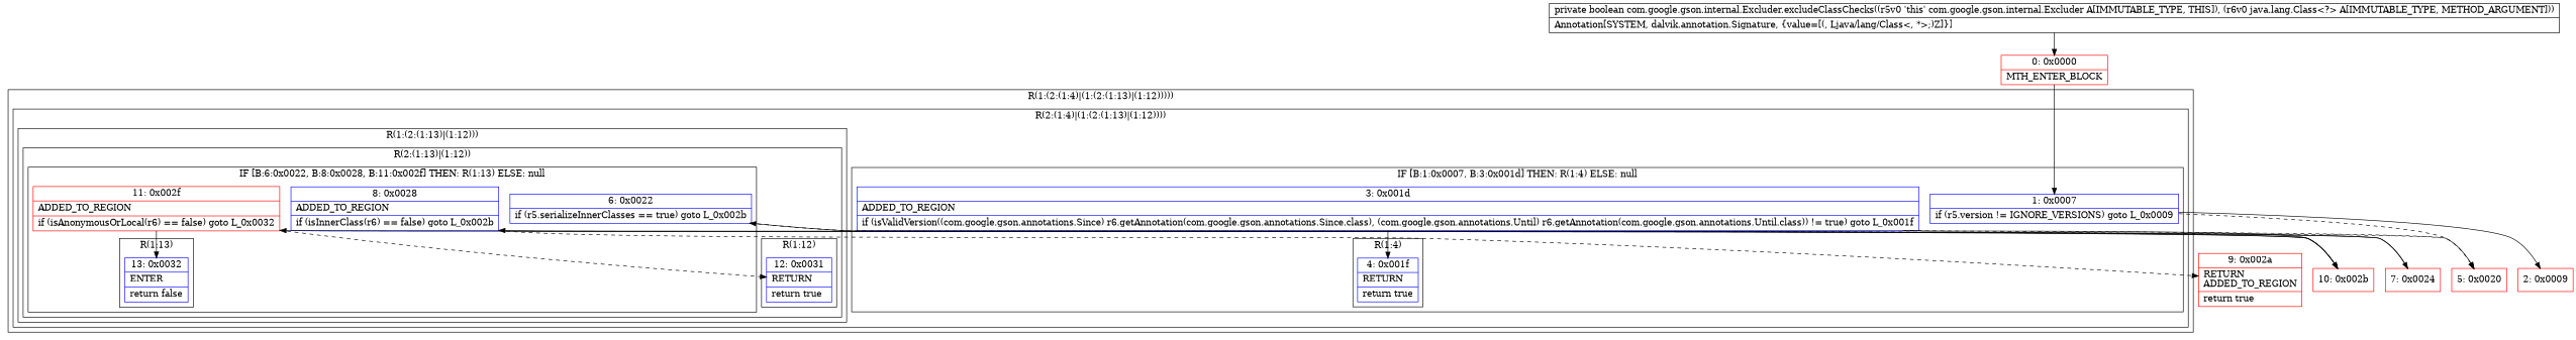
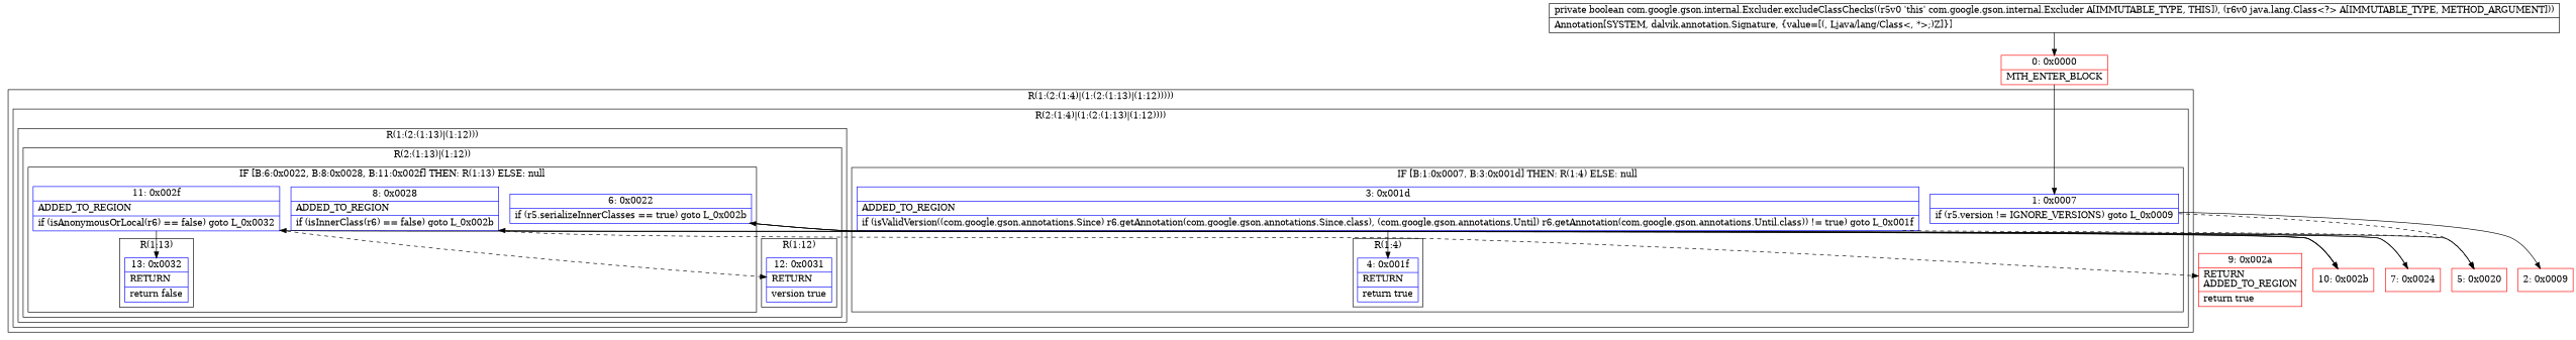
  digraph {
    node [color=blue shape=record]
    n1 [label="{4\:\ 0x001f|RETURN\l|return true\l}"]
    n2 [label="{1\:\ 0x0007|if (r5.version != IGNORE_VERSIONS) goto L_0x0009\l}"]
    n3 [label="{3\:\ 0x001d|ADDED_TO_REGION\l|if (isValidVersion((com.google.gson.annotations.Since) r6.getAnnotation(com.google.gson.annotations.Since.class), (com.google.gson.annotations.Until) r6.getAnnotation(com.google.gson.annotations.Until.class)) != true) goto L_0x001f\l}"]
-   n4 [label="{13\:\ 0x0032|ENTER\l|return false\l}"]
+   n4 [label="{13\:\ 0x0032|RETURN\l|return false\l}"]
    n5 [label="{6\:\ 0x0022|if (r5.serializeInnerClasses == true) goto L_0x002b\l}"]
    n6 [label="{8\:\ 0x0028|ADDED_TO_REGION\l|if (isInnerClass(r6) == false) goto L_0x002b\l}"]
-   n7 [color=red label="{11\:\ 0x002f|ADDED_TO_REGION\l|if (isAnonymousOrLocal(r6) == false) goto L_0x0032\l}"]
-   n8 [label="{12\:\ 0x0031|RETURN\l|return true\l}"]
+   n7 [label="{11\:\ 0x002f|ADDED_TO_REGION\l|if (isAnonymousOrLocal(r6) == false) goto L_0x0032\l}"]
+   n8 [label="{12\:\ 0x0031|RETURN\l|version true\l}"]
    n9 [color=red label="{2\:\ 0x0009}"]
    n10 [color=red label="{5\:\ 0x0020}"]
    n11 [color=red label="{7\:\ 0x0024}"]
    n12 [color=red label="{10\:\ 0x002b}"]
    n13 [color=red label="{9\:\ 0x002a|RETURN\lADDED_TO_REGION\l|return true\l}"]
    n14 [color=red label="{0\:\ 0x0000|MTH_ENTER_BLOCK\l}"]
    n15 [label="{private boolean com.google.gson.internal.Excluder.excludeClassChecks((r5v0 'this' com.google.gson.internal.Excluder A[IMMUTABLE_TYPE, THIS]), (r6v0 java.lang.Class\<?\> A[IMMUTABLE_TYPE, METHOD_ARGUMENT]))  | Annotation[SYSTEM, dalvik.annotation.Signature, \{value=[(, Ljava\/lang\/Class\<, *\>;)Z]\}]\l}" color=""]
    subgraph cluster_1 {
      label="R(1:(2:(1:4)|(1:(2:(1:13)|(1:12)))))"
      subgraph cluster_2 {
        label="R(2:(1:4)|(1:(2:(1:13)|(1:12))))"
        subgraph cluster_3 {
          label="IF [B:1:0x0007, B:3:0x001d] THEN: R(1:4) ELSE: null"
          n2
          n3
          subgraph cluster_4 {
            label="R(1:4)"
            n1
          }
        }
        subgraph cluster_5 {
          label="R(1:(2:(1:13)|(1:12)))"
          subgraph cluster_6 {
            label="R(2:(1:13)|(1:12))"
            subgraph cluster_7 {
              label="IF [B:6:0x0022, B:8:0x0028, B:11:0x002f] THEN: R(1:13) ELSE: null"
              n5
              n6
              n7
              subgraph cluster_8 {
                label="R(1:13)"
                n4
              }
            }
            subgraph cluster_9 {
              label="R(1:12)"
              n8
            }
          }
        }
      }
    }
    n2 -> n9
    n2 -> n10 [style=dashed]
    n3 -> n1
    n3 -> n10 [style=dashed]
    n5 -> n11 [style=solid]
-   n3 -> n12
+   n5 -> n12
    n6 -> n12
    n6 -> n13 [style=dashed]
    n7 -> n4
    n7 -> n8 [style=dashed]
-   n10 -> n5 [style=dashed]
+   n10 -> n5
    n11 -> n6
    n12 -> n7
    n14 -> n2
    n15 -> n14
  }
